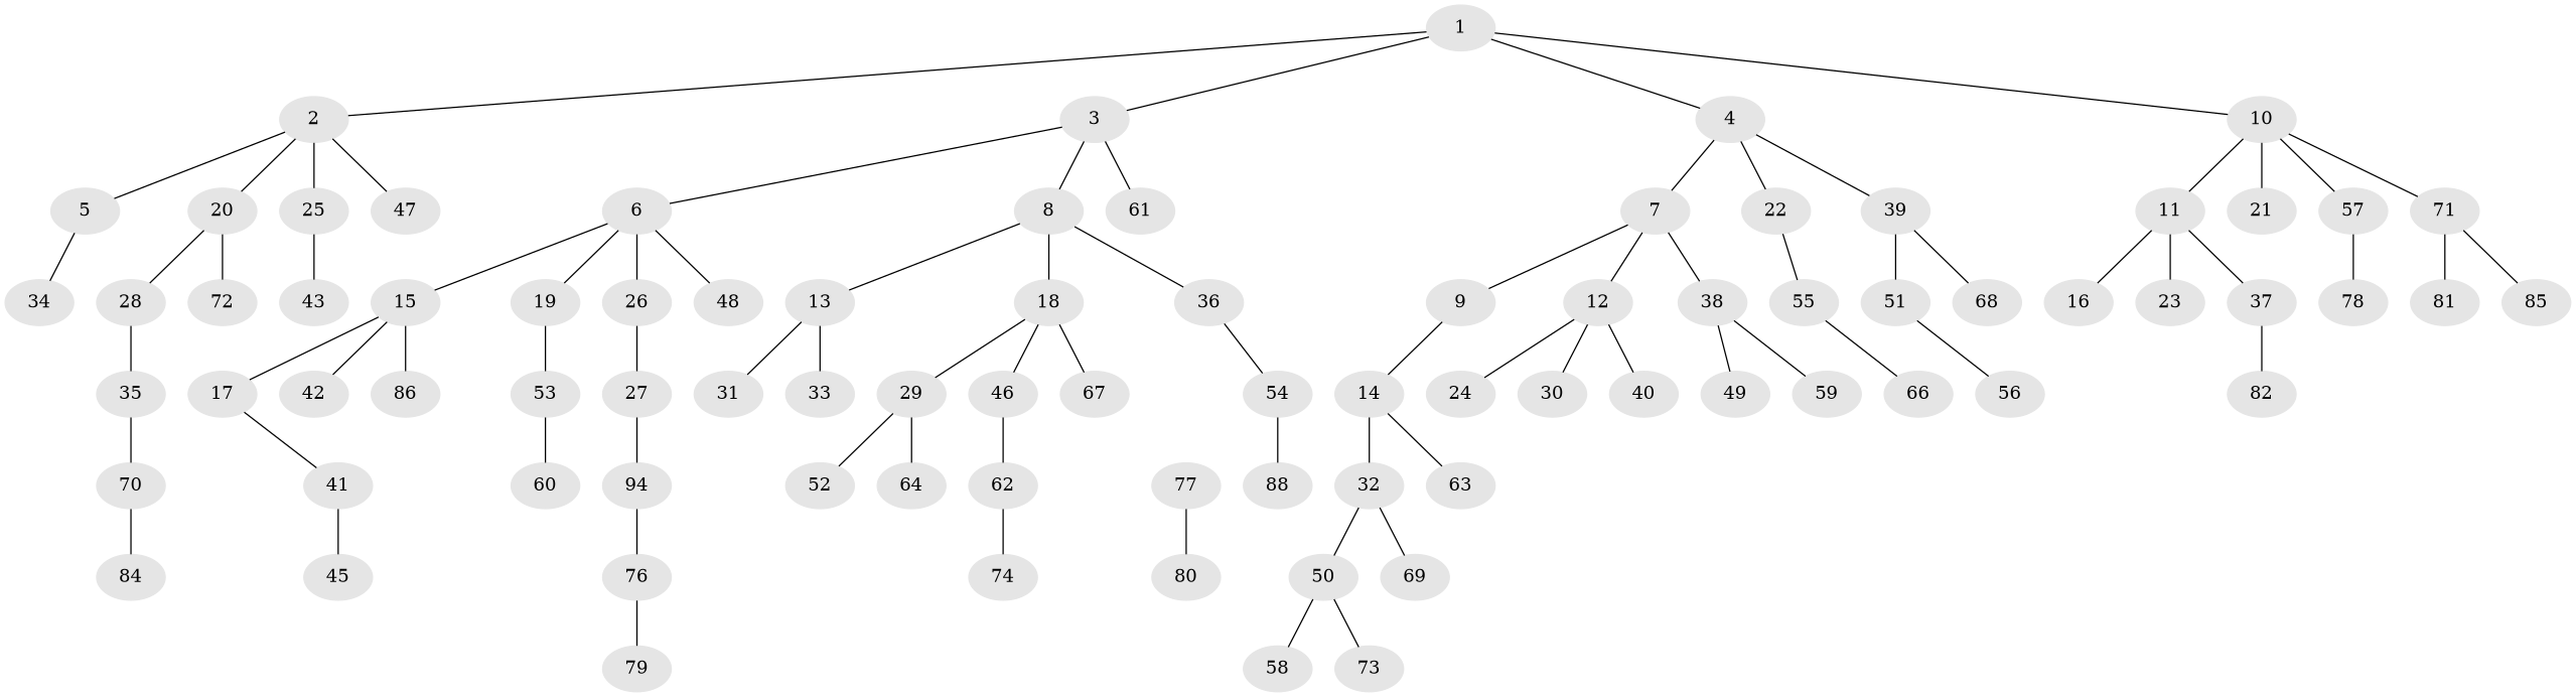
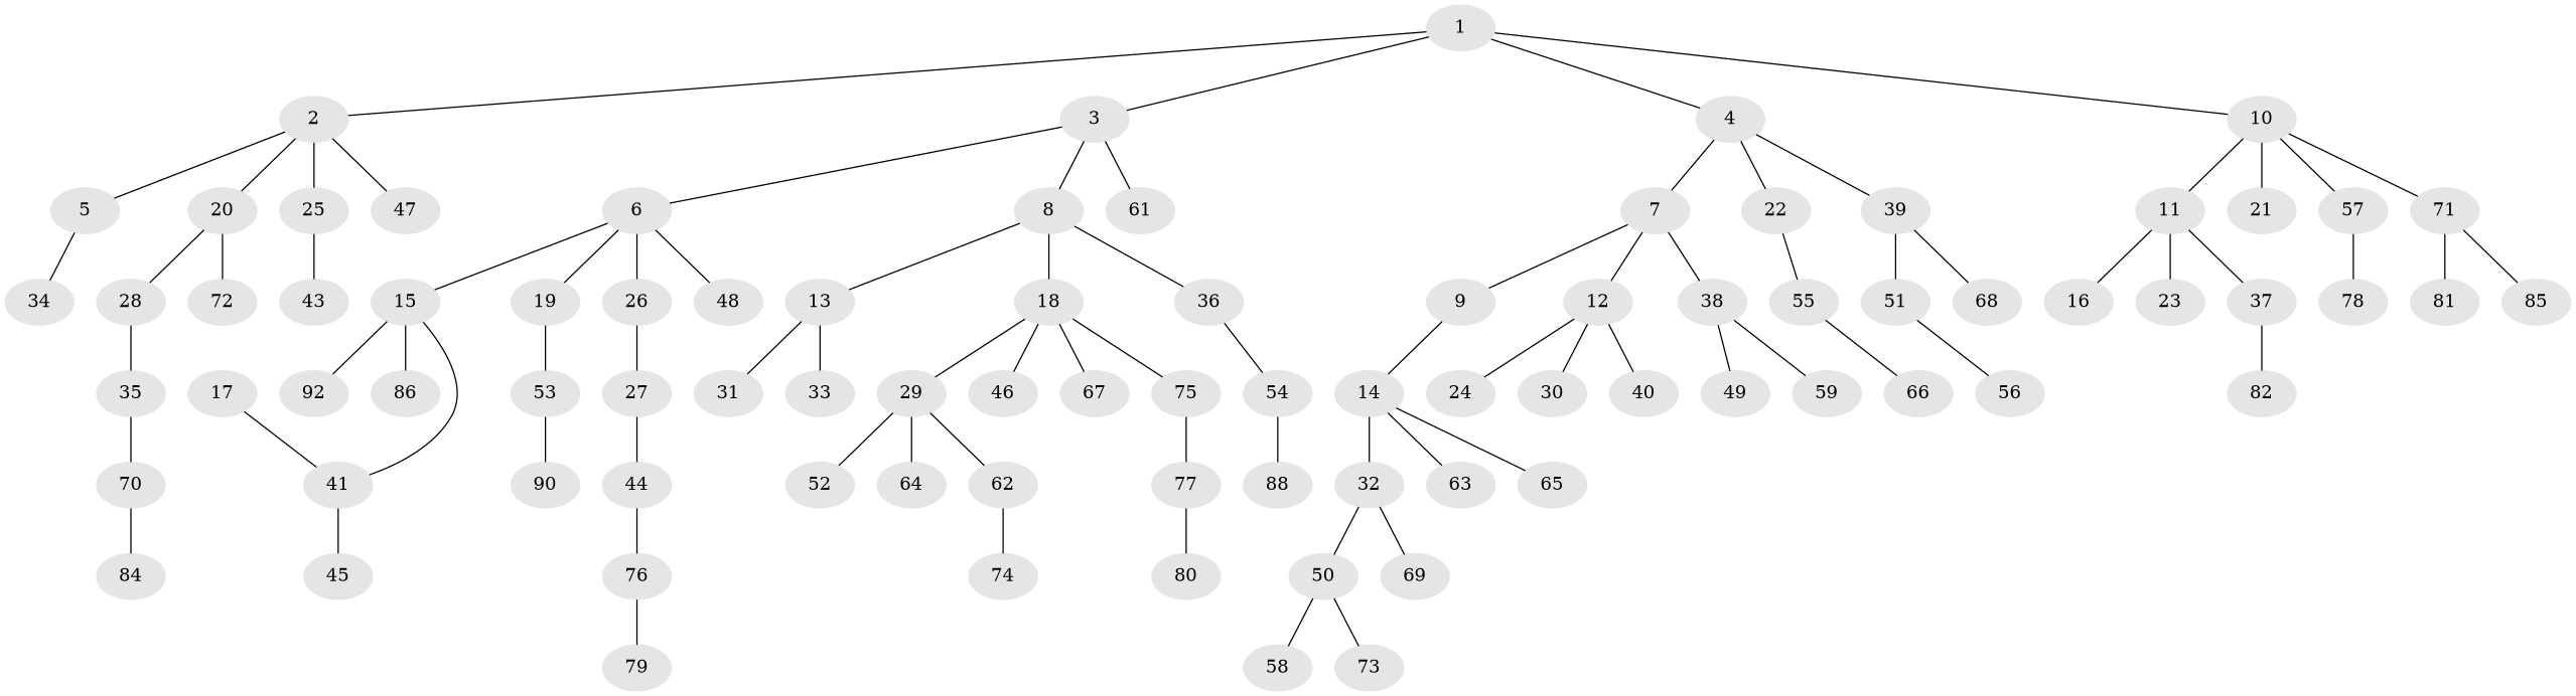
  graph {
    node [color=gray90 style=filled]
    1
    2
    3
    4
    10
    5
    20
    25
    47
    6
    8
    61
    7
    22
    39
    11
    21
    57
    71
    34
    28
    72
    43
    15
    19
    26
    48
    13
    18
    36
    9
    12
    38
    55
    51
    68
    17
-   42
+   42 [label=92]
    86
    53
    27
    14
    24
    30
    40
    49
    59
    31
    33
    29
    46
    67
+   75
    54
    32
    63
+   65
    16
    23
    37
    78
    81
    85
    82
    50
    69
    41
    45
    52
    64
    62
    77
-   60
+   60 [label=90]
    35
    66
-   44 [label=94]
+   44
    76
    70
    58
    73
    84
    n82 [label=88]
    56
    79
    74
    80
    1 -- 2
    1 -- 3
    1 -- 4
    1 -- 10
    2 -- 5
    2 -- 20
    2 -- 25
    2 -- 47
    3 -- 6
    3 -- 8
    3 -- 61
    4 -- 7
    4 -- 22
    4 -- 39
    10 -- 11
    10 -- 21
    10 -- 57
    10 -- 71
    5 -- 34
    20 -- 28
    20 -- 72
    25 -- 43
    6 -- 15
    6 -- 19
    6 -- 26
    6 -- 48
    8 -- 13
    8 -- 18
    8 -- 36
    7 -- 9
    7 -- 12
    7 -- 38
    22 -- 55
    39 -- 51
    39 -- 68
    11 -- 16
    11 -- 23
    11 -- 37
    57 -- 78
    71 -- 81
    71 -- 85
    28 -- 35
-   15 -- 17
+   15 -- 41
    15 -- 42
    15 -- 86
    19 -- 53
    26 -- 27
    13 -- 31
    13 -- 33
    18 -- 29
    18 -- 46
    18 -- 67
+   18 -- 75
    36 -- 54
    9 -- 14
    12 -- 24
    12 -- 30
    12 -- 40
    38 -- 49
    38 -- 59
    55 -- 66
    51 -- 56
    17 -- 41
    53 -- 60
    27 -- 44
    14 -- 32
    14 -- 63
+   14 -- 65
    29 -- 52
    29 -- 64
-   46 -- 62
+   29 -- 62
+   75 -- 77
    54 -- n82
    32 -- 50
    32 -- 69
    37 -- 82
    50 -- 58
    50 -- 73
    41 -- 45
    62 -- 74
    77 -- 80
    35 -- 70
    44 -- 76
    76 -- 79
    70 -- 84
  }
